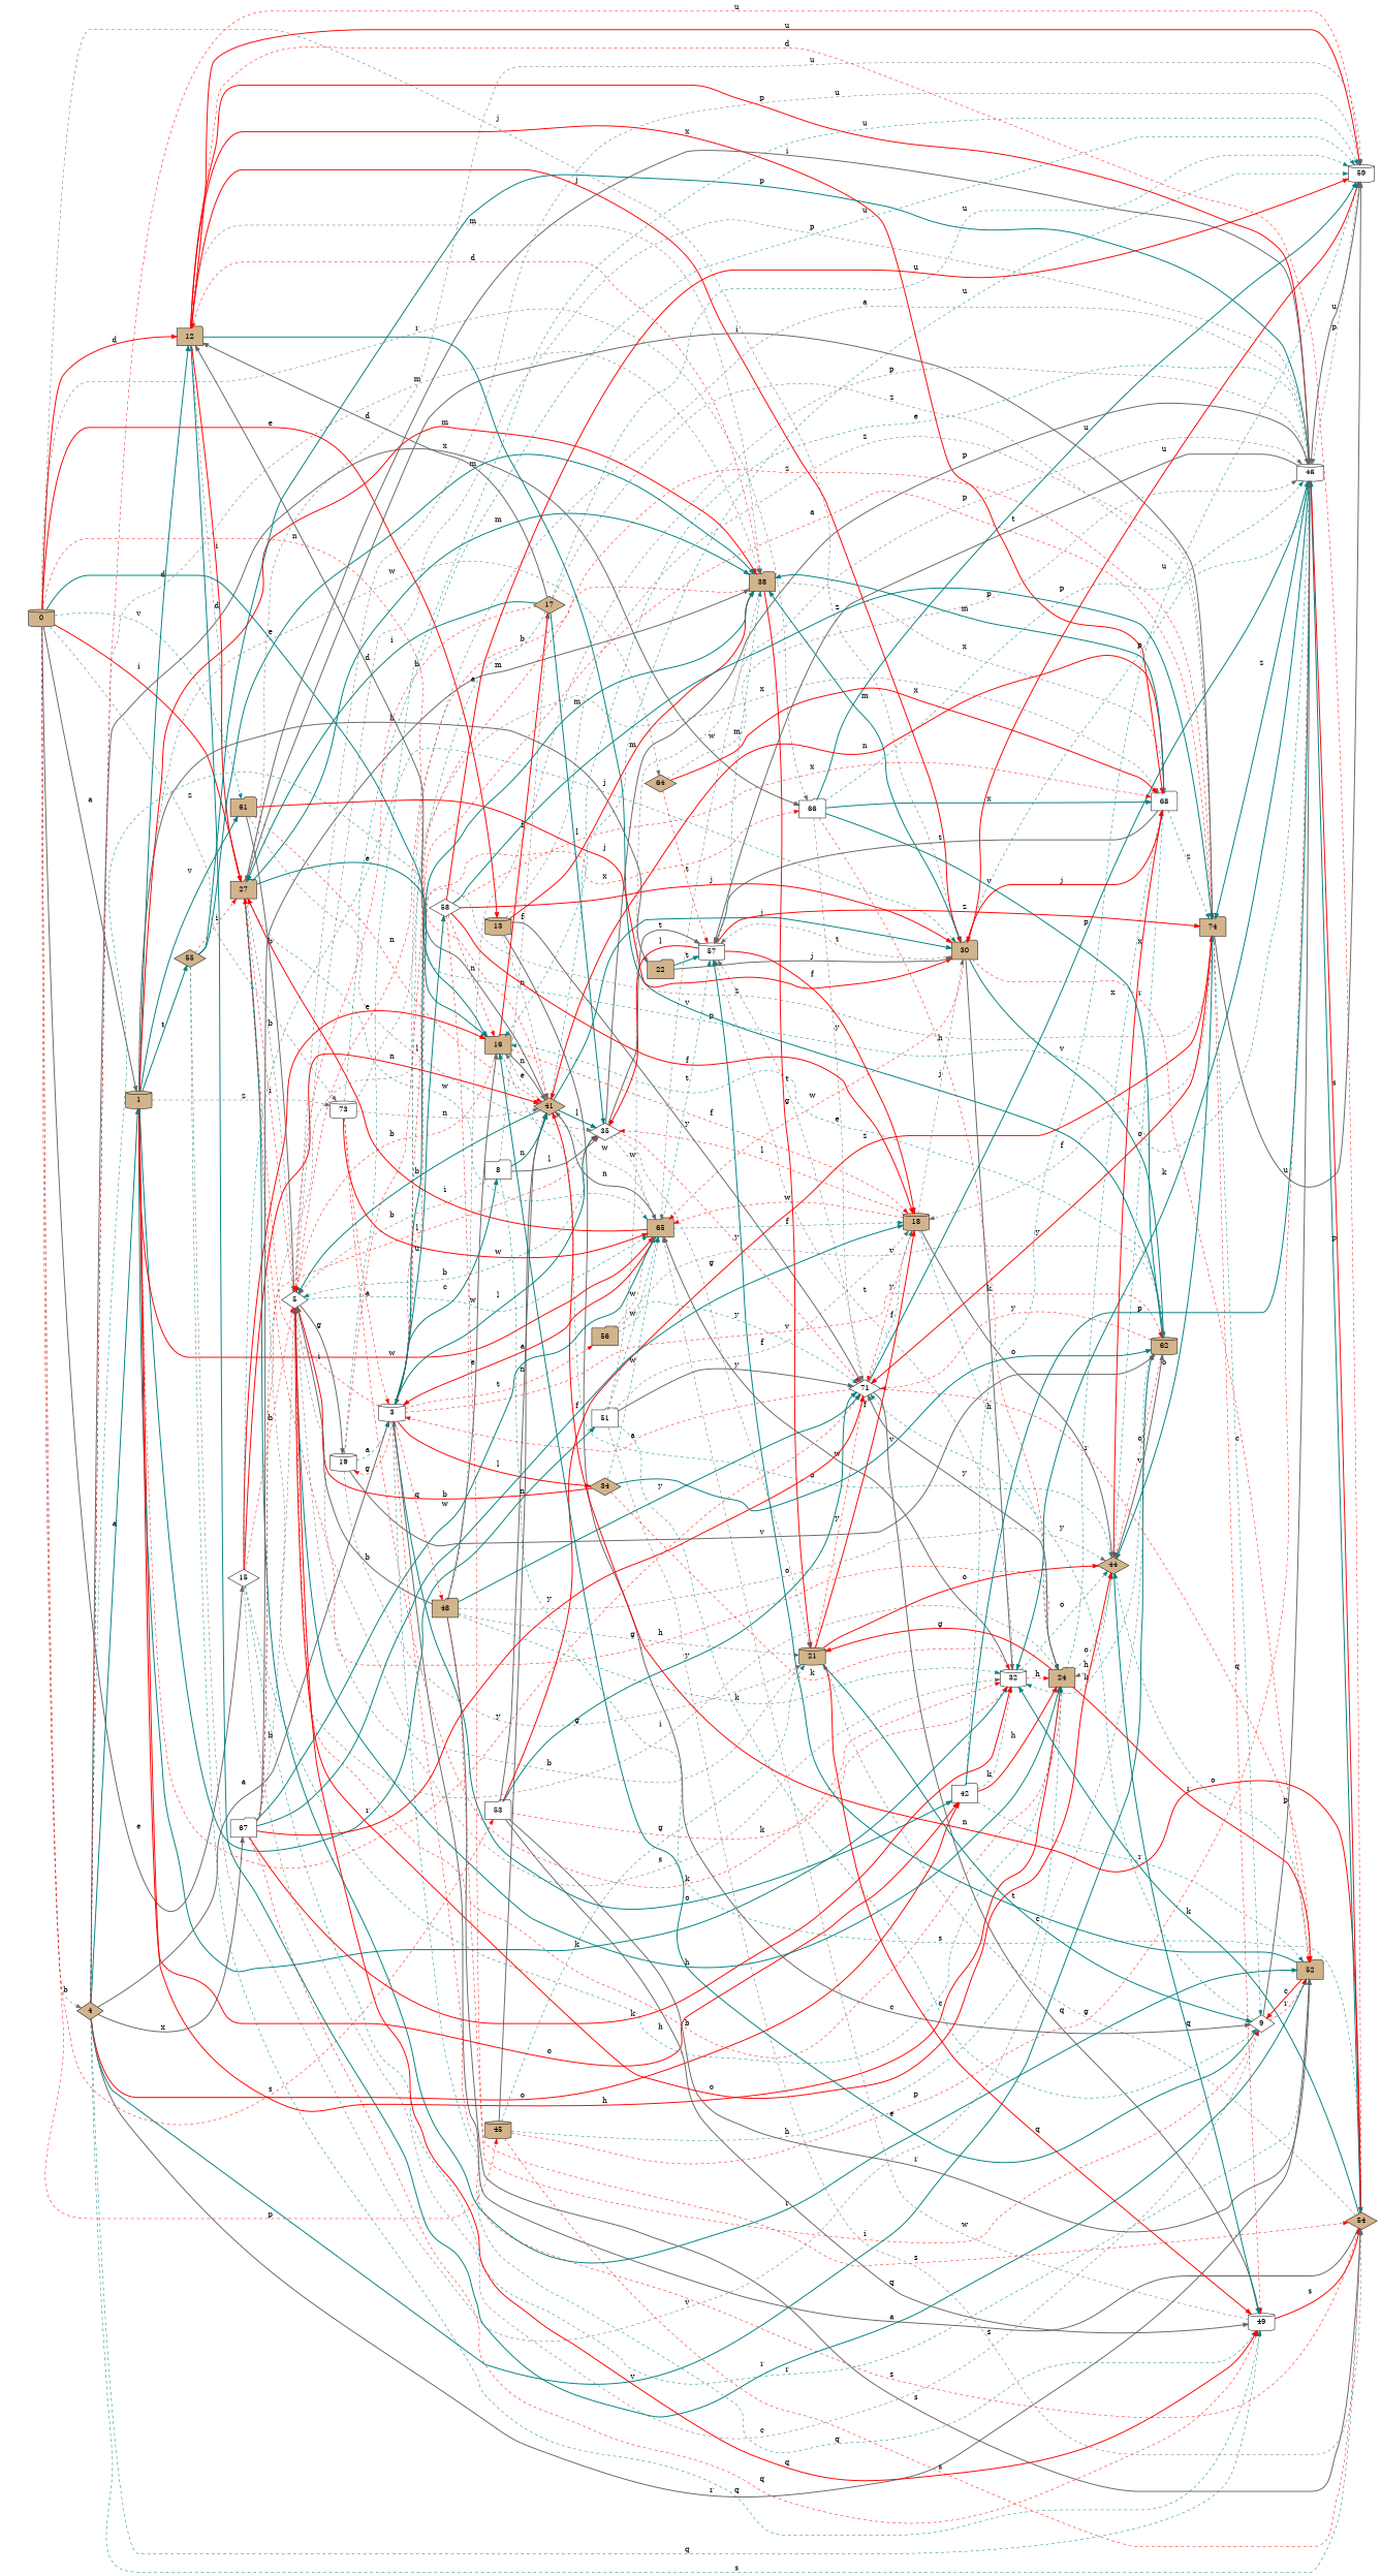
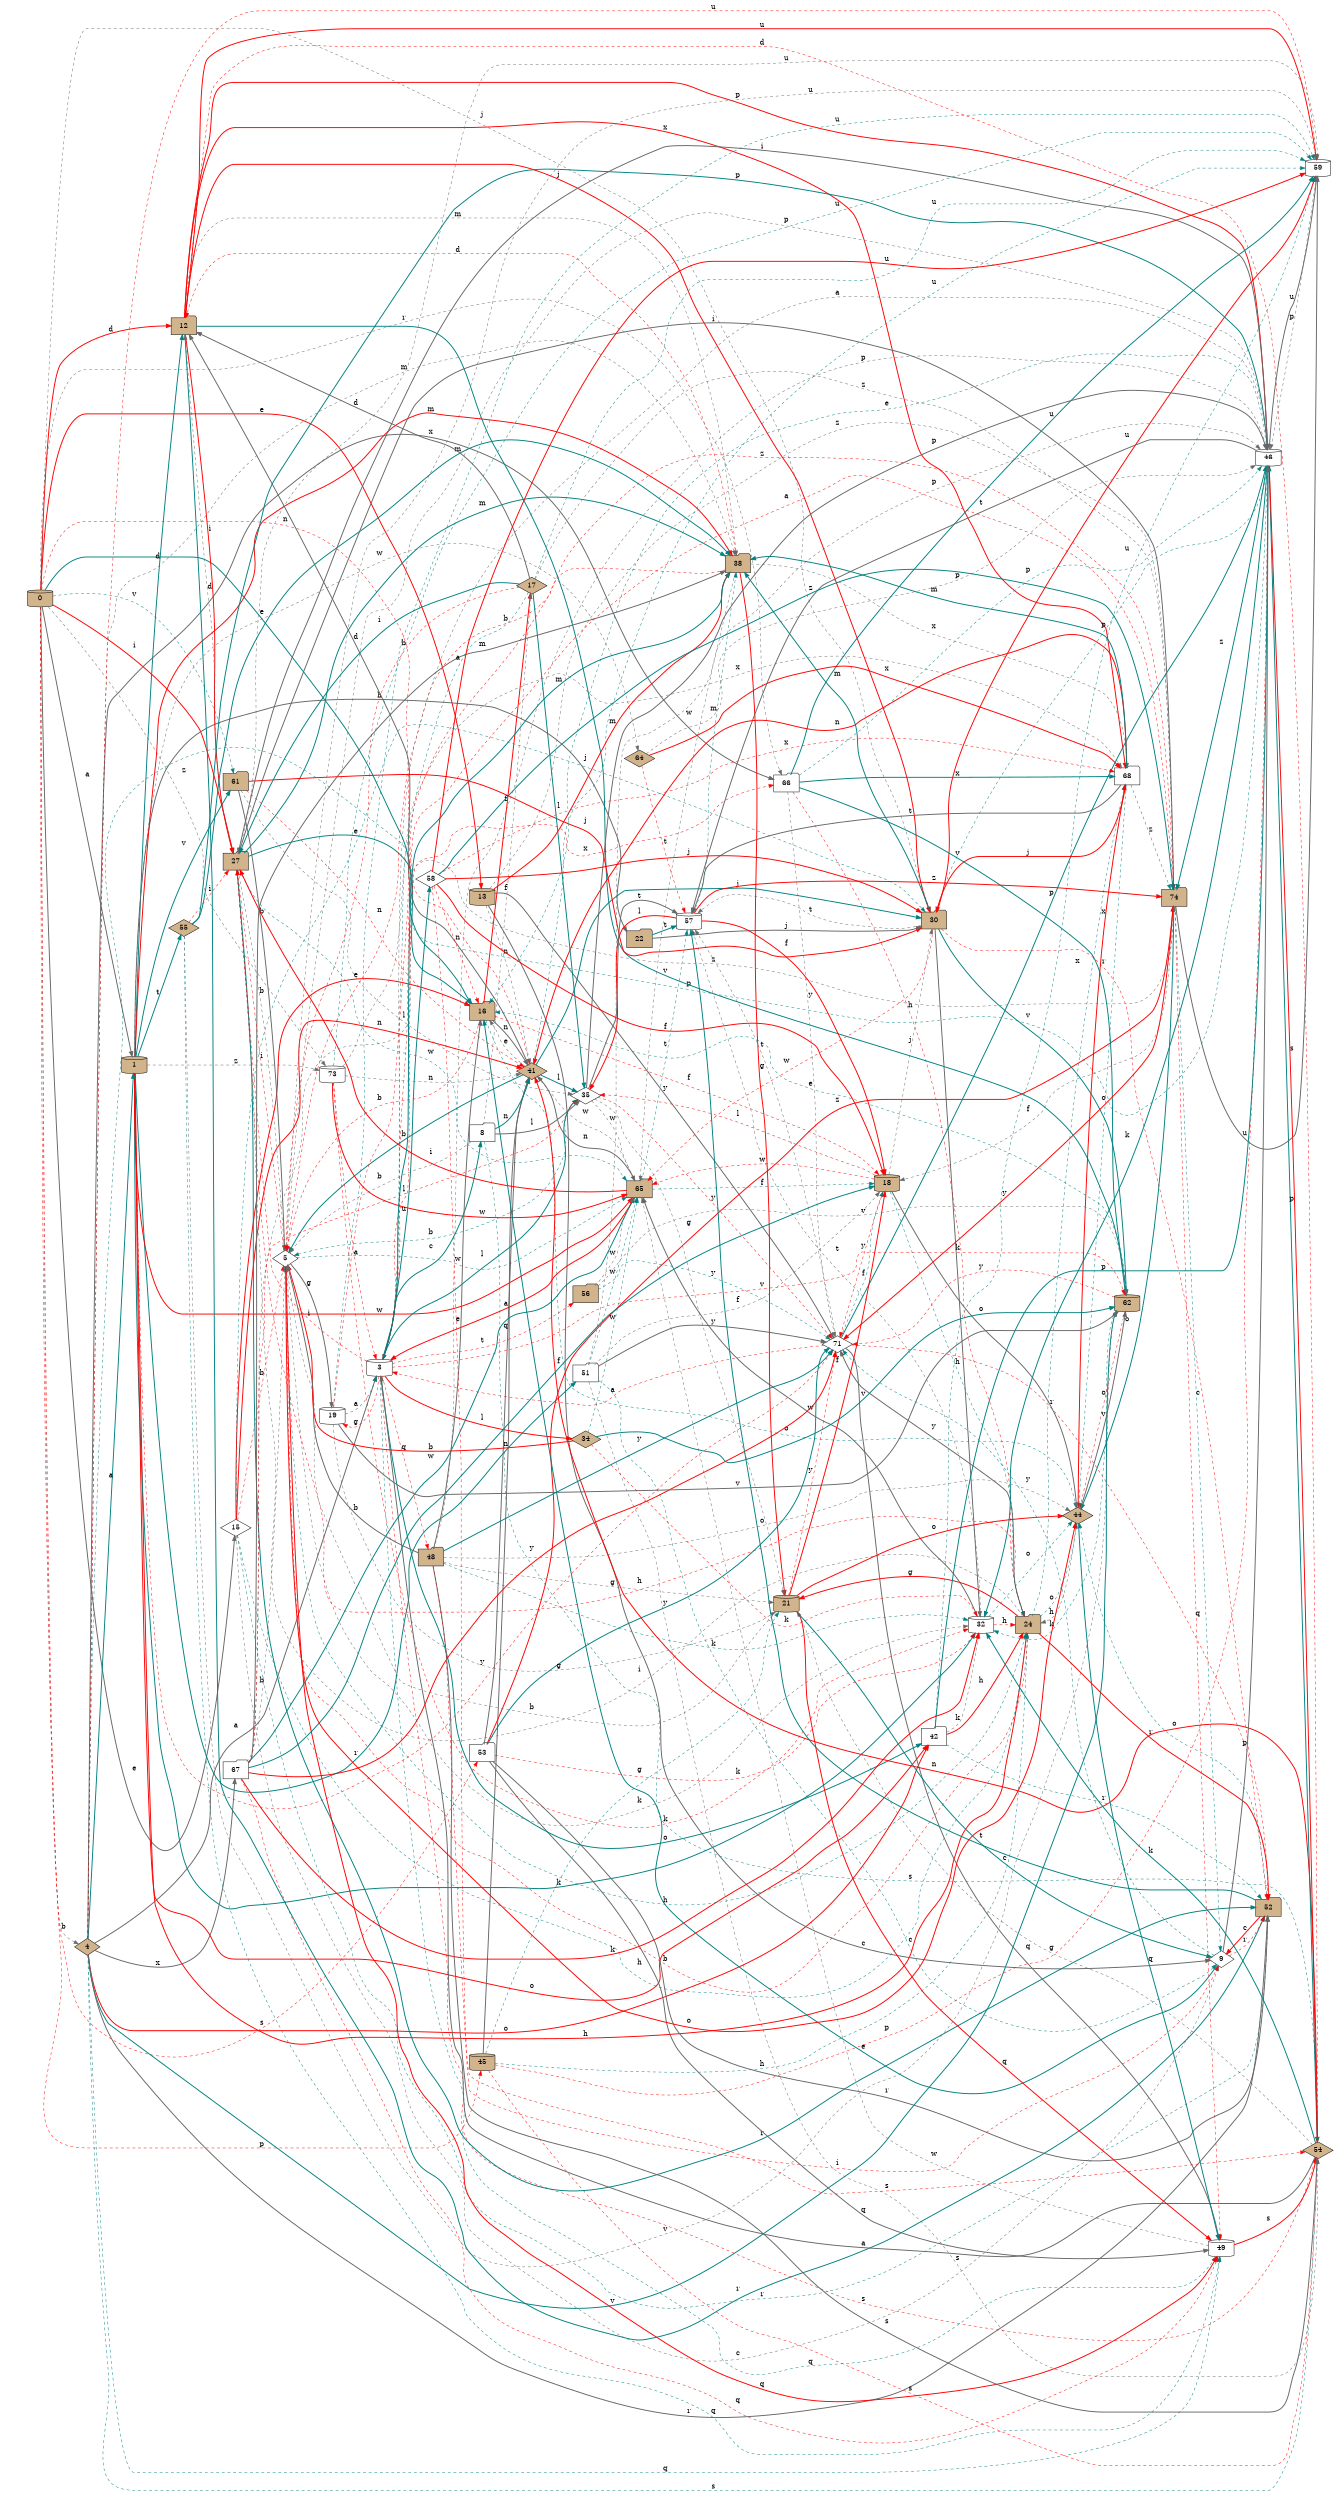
  strict digraph {
    rankdir=LR
    node [fillcolor=tan shape=folder style=filled]
    edge [color=red style=dashed]
    0 [shape=cylinder]
    1 [shape=cylinder]
    4 [shape=diamond]
    12
    13 [shape=cylinder]
    15 [fillcolor=white shape=diamond]
    16
    27
    30
    41 [shape=diamond]
    45 [shape=cylinder]
    53 [fillcolor=white]
    61
    66 [fillcolor=white]
    73 [fillcolor=white shape=cylinder]
    22
    24
    32 [fillcolor=white shape=cylinder]
    38
    42 [fillcolor=white]
    51 [fillcolor=white]
    55 [shape=diamond]
    64 [shape=diamond]
    65
    71 [fillcolor=white shape=diamond]
    3 [fillcolor=white shape=cylinder]
    49 [fillcolor=white shape=cylinder]
    54 [shape=diamond]
    62 [shape=cylinder]
    46 [fillcolor=white shape=cylinder]
    52
    59 [fillcolor=white shape=cylinder]
    67 [fillcolor=white]
    68 [fillcolor=white]
    9 [fillcolor=white shape=diamond]
    74
    5 [fillcolor=white shape=diamond]
    44 [shape=diamond]
    17 [shape=diamond]
    18 [shape=cylinder]
    57 [fillcolor=white shape=cylinder]
    35 [fillcolor=white shape=diamond]
    21 [shape=cylinder]
    8 [fillcolor=white]
    19 [fillcolor=white shape=cylinder]
    34 [shape=diamond]
    48
    56
    58 [fillcolor=white shape=diamond]
    0 -> 1 [color=gray40 label=a style=bold]
    0 -> 4 [color=gray40 label=b]
    0 -> 12 [label=d style=bold]
    0 -> 13 [label=e style=bold]
    0 -> 15 [color=gray40 label=e style=bold]
    0 -> 16 [color=teal label=e style=bold]
    0 -> 27 [label=i style=bold]
    0 -> 30 [color=gray40 label=j]
    0 -> 41 [label=n]
    0 -> 45 [label=p]
    0 -> 53 [label=s]
    0 -> 61 [color=teal label=v]
    0 -> 66 [color=gray40 label=r]
    0 -> 73 [color=gray40 label=z]
    1 -> 12 [color=teal label=d style=bold]
    1 -> 61 [color=teal label=v style=bold]
    1 -> 73 [color=gray40 label=z]
    1 -> 22 [color=gray40 label=h style=bold]
    1 -> 24 [label=h style=bold]
    1 -> 32 [color=teal label=k style=bold]
    1 -> 38 [label=m style=bold]
    1 -> 42 [label=o style=bold]
    1 -> 51 [color=teal label=r style=bold]
    1 -> 55 [color=teal label=t style=bold]
    1 -> 64 [color=gray40 label=w]
    1 -> 65 [label=w style=bold]
    1 -> 71 [label=y]
    4 -> 1 [color=teal label=a style=bold]
    4 -> 66 [color=gray40 label=x style=bold]
    4 -> 38 [color=gray40 label=m]
    4 -> 42 [label=o style=bold]
    4 -> 3 [color=gray40 label=a style=bold]
    4 -> 49 [color=teal label=q]
    4 -> 54 [color=teal label=s]
    4 -> 62 [color=teal label=v style=bold]
    4 -> 46 [color=teal label=p]
    4 -> 52 [color=gray40 label=r style=bold]
    4 -> 59 [label=u]
    4 -> 67 [color=gray40 label=x style=bold]
    12 -> 27 [label=i style=bold]
    12 -> 30 [label=j style=bold]
    12 -> 38 [color=gray40 label=m]
    12 -> 62 [color=teal label=v style=bold]
    12 -> 46 [label=p style=bold]
    12 -> 52 [color=teal label=r style=bold]
    12 -> 59 [label=u style=bold]
    12 -> 68 [label=x style=bold]
    13 -> 41 [color=gray40 label=n]
    13 -> 38 [label=m style=bold]
    13 -> 71 [color=gray40 label=y style=bold]
    13 -> 9 [color=gray40 label=c style=bold]
    13 -> 74 [color=gray40 label=z]
    15 -> 16 [label=e style=bold]
    15 -> 30 [color=teal label=j]
    15 -> 41 [label=n style=bold]
    15 -> 24 [color=teal label=h]
    15 -> 52 [color=teal label=r]
    15 -> 9 [color=gray40 label=c]
    15 -> 5 [label=b]
    16 -> 41 [color=gray40 label=n style=bold]
    16 -> 5 [label=b]
    16 -> 44 [color=teal label=o]
    16 -> 17 [label=f style=bold]
    16 -> 18 [label=f]
    27 -> 12 [color=gray40 label=d]
    27 -> 16 [color=teal label=e style=bold]
    27 -> 24 [label=h]
    27 -> 38 [color=teal label=m style=bold]
    27 -> 65 [color=teal label=w]
    27 -> 52 [color=teal label=r style=bold]
    27 -> 59 [color=gray40 label=u]
    27 -> 5 [color=gray40 label=b]
    30 -> 32 [color=gray40 label=k style=bold]
    30 -> 38 [color=teal label=m style=bold]
    30 -> 65 [label=w]
    30 -> 62 [color=teal label=v style=bold]
    30 -> 46 [color=teal label=p]
    30 -> 52 [label=r]
    30 -> 59 [label=u style=bold]
    30 -> 57 [color=gray40 label=t]
    41 -> 12 [color=gray40 label=d style=bold]
    41 -> 16 [color=gray40 label=e]
    41 -> 30 [color=teal label=j style=bold]
    41 -> 65 [color=gray40 label=w]
    41 -> 59 [color=teal label=u]
    41 -> 5 [color=teal label=b style=bold]
    41 -> 35 [color=teal label=l style=bold]
    45 -> 41 [color=gray40 label=n style=bold]
    45 -> 24 [color=teal label=h]
    45 -> 54 [label=s]
    45 -> 46 [label=p]
    45 -> 21 [color=teal label=g]
-   53 -> 41 [color=gray40 label=n style=bold]
+   53 -> 41 [color=gray40 label=q style=bold]
    53 -> 32 [label=k]
    53 -> 71 [color=teal label=y style=bold]
    53 -> 49 [color=gray40 label=q style=bold]
    53 -> 52 [color=gray40 label=r style=bold]
    53 -> 74 [label=z style=bold]
    61 -> 30 [label=j style=bold]
    61 -> 41 [label=n]
    61 -> 5 [color=gray40 label=b style=bold]
    61 -> 35 [color=gray40 label=l]
    66 -> 24 [label=h]
    66 -> 71 [color=gray40 label=y]
    66 -> 62 [color=teal label=v style=bold]
    66 -> 46 [color=teal label=p]
    66 -> 59 [color=teal label=u style=bold]
    66 -> 68 [color=teal label=x style=bold]
    73 -> 41 [color=gray40 label=n]
    73 -> 32 [label=k]
    73 -> 65 [label=w style=bold]
    73 -> 3 [label=a]
    73 -> 59 [color=teal label=u]
    73 -> 68 [color=gray40 label=x]
    22 -> 30 [color=gray40 label=j style=bold]
    22 -> 57 [color=teal label=t style=bold]
    24 -> 27 [color=gray40 label=i]
    24 -> 71 [color=gray40 label=y style=bold]
    24 -> 52 [label=r style=bold]
    24 -> 68 [color=teal label=x]
    24 -> 5 [label=b]
    24 -> 44 [color=teal label=o]
    24 -> 21 [label=g style=bold]
    32 -> 24 [label=h]
    32 -> 65 [color=gray40 label=w style=bold]
    32 -> 44 [color=teal label=o]
    32 -> 57 [color=gray40 label=t]
    38 -> 12 [label=d]
    38 -> 65 [color=gray40 label=w]
    38 -> 68 [color=gray40 label=x]
    38 -> 5 [label=b]
    38 -> 21 [label=g style=bold]
    42 -> 24 [label=h style=bold]
    42 -> 32 [color=gray40 label=k]
    42 -> 46 [color=teal label=p style=bold]
    42 -> 52 [color=teal label=r]
    42 -> 59 [color=teal label=u]
    51 -> 65 [color=teal label=w]
    51 -> 71 [color=gray40 label=y style=bold]
    51 -> 54 [color=gray40 label=s]
    51 -> 46 [color=gray40 label=p]
    51 -> 9 [color=teal label=c]
    51 -> 18 [color=gray40 label=f]
    55 -> 27 [label=i]
    55 -> 38 [color=teal label=m style=bold]
    55 -> 49 [color=teal label=q]
    55 -> 62 [color=gray40 label=v]
    55 -> 46 [color=teal label=p style=bold]
    64 -> 46 [color=gray40 label=p]
    64 -> 68 [label=x style=bold]
    64 -> 57 [label=t]
    65 -> 27 [label=i style=bold]
    65 -> 41 [color=gray40 label=n style=bold]
    65 -> 3 [label=a style=bold]
    65 -> 18 [color=teal label=f]
    65 -> 57 [color=teal label=t]
    71 -> 3 [label=a]
    71 -> 49 [color=gray40 label=q style=bold]
    71 -> 46 [color=teal label=p style=bold]
    71 -> 52 [label=r]
    71 -> 18 [color=teal label=f]
    71 -> 57 [color=gray40 label=t]
    3 -> 27 [label=i]
    3 -> 66 [label=x]
    3 -> 38 [color=teal label=m style=bold]
    3 -> 42 [color=teal label=o style=bold]
    3 -> 49 [color=teal label=q]
    3 -> 54 [label=s]
    3 -> 62 [label=v]
    3 -> 35 [color=teal label=l style=bold]
    3 -> 8 [color=teal label=c style=bold]
    3 -> 19 [label=g]
    3 -> 34 [label=l style=bold]
    3 -> 48 [label=q]
    3 -> 56 [label=t]
    3 -> 58 [color=teal label=u style=bold]
    49 -> 65 [color=gray40 label=w]
    49 -> 54 [label=s style=bold]
    54 -> 12 [label=d]
    54 -> 41 [label=n style=bold]
    54 -> 32 [color=teal label=k style=bold]
    54 -> 3 [color=gray40 label=a style=bold]
    54 -> 46 [color=teal label=p style=bold]
    54 -> 21 [color=gray40 label=g]
    62 -> 16 [color=teal label=e]
    62 -> 32 [color=teal label=k]
    62 -> 71 [label=y]
    62 -> 44 [label=o]
    46 -> 16 [color=teal label=e]
    46 -> 27 [color=gray40 label=i style=bold]
    46 -> 32 [color=teal label=k style=bold]
    46 -> 3 [color=gray40 label=a]
    46 -> 54 [label=s style=bold]
    46 -> 59 [color=gray40 label=u style=bold]
    46 -> 74 [color=teal label=z style=bold]
    46 -> 57 [color=gray40 label=t style=bold]
    52 -> 9 [label=c style=bold]
    52 -> 44 [color=teal label=o]
    52 -> 57 [color=teal label=t style=bold]
    59 -> 46 [color=gray40 label=p]
    67 -> 32 [label=k style=bold]
    67 -> 38 [color=gray40 label=m style=bold]
    67 -> 65 [color=teal label=w style=bold]
    67 -> 71 [label=y style=bold]
    67 -> 49 [label=q]
    67 -> 74 [color=gray40 label=z]
    67 -> 5 [color=gray40 label=b]
    67 -> 18 [color=teal label=f style=bold]
    67 -> 35 [label=l]
    68 -> 30 [label=j style=bold]
    68 -> 41 [label=n style=bold]
    68 -> 38 [color=teal label=m style=bold]
    68 -> 74 [color=teal label=z]
    68 -> 44 [color=teal label=o]
    68 -> 57 [color=gray40 label=t style=bold]
    9 -> 16 [color=teal label=e style=bold]
    9 -> 71 [color=teal label=y]
    9 -> 46 [color=gray40 label=p style=bold]
    9 -> 52 [label=r]
    74 -> 27 [color=gray40 label=i style=bold]
    74 -> 71 [label=y style=bold]
    74 -> 3 [label=a]
    74 -> 49 [label=q]
    74 -> 59 [color=gray40 label=u style=bold]
    74 -> 9 [color=teal label=c]
    74 -> 44 [color=teal label=o style=bold]
    74 -> 18 [color=gray40 label=f]
    5 -> 27 [label=i]
-   5 -> 24 [color=teal label=h style=bold]
-   5 -> 32 [color=gray40 label=s]
+   5 -> 24 [color=teal label=h]
+   5 -> 32 [color=gray40 label=k]
    5 -> 65 [color=teal label=w]
    5 -> 49 [label=q style=bold]
    5 -> 46 [color=gray40 label=p]
    5 -> 59 [color=gray40 label=u]
    5 -> 44 [label=o style=bold]
    5 -> 19 [color=gray40 label=g style=bold]
    44 -> 24 [color=gray40 label=h]
    44 -> 49 [color=teal label=q style=bold]
    44 -> 62 [color=gray40 label=v style=bold]
    44 -> 68 [label=x style=bold]
    17 -> 12 [color=gray40 label=d style=bold]
    17 -> 27 [color=teal label=i style=bold]
    17 -> 3 [color=teal label=a]
    17 -> 59 [color=teal label=u]
    17 -> 74 [color=gray40 label=z]
    17 -> 5 [label=b]
    17 -> 35 [color=teal label=l style=bold]
    18 -> 30 [color=gray40 label=j]
    18 -> 24 [color=teal label=h]
    18 -> 65 [label=w]
    18 -> 71 [label=y]
    18 -> 44 [color=gray40 label=o style=bold]
    18 -> 35 [label=l]
    57 -> 38 [color=teal label=m]
    57 -> 74 [label=z style=bold]
    57 -> 18 [label=f style=bold]
    57 -> 35 [label=l style=bold]
    35 -> 65 [color=gray40 label=w]
    35 -> 71 [label=y]
    35 -> 46 [color=gray40 label=p style=bold]
    35 -> 5 [color=teal label=b]
    35 -> 57 [color=gray40 label=t style=bold]
    35 -> 21 [color=gray40 label=g]
    21 -> 71 [label=y]
    21 -> 49 [label=q style=bold]
    21 -> 9 [color=teal label=c style=bold]
    21 -> 5 [color=gray40 label=b]
    21 -> 44 [label=o style=bold]
    21 -> 18 [label=f style=bold]
    8 -> 41 [color=teal label=n style=bold]
    8 -> 54 [color=teal label=s]
    8 -> 5 [color=gray40 label=b]
    8 -> 17 [color=gray40 label=f]
    8 -> 35 [color=gray40 label=l style=bold]
    19 -> 3 [color=teal label=a]
    19 -> 62 [color=gray40 label=v style=bold]
    19 -> 59 [color=teal label=u]
    19 -> 74 [label=z]
    19 -> 21 [color=gray40 label=g]
    34 -> 32 [label=k]
    34 -> 65 [color=teal label=w]
    34 -> 62 [color=teal label=v style=bold]
    34 -> 5 [label=b style=bold]
    48 -> 16 [color=gray40 label=e style=bold]
    48 -> 32 [color=teal label=k]
    48 -> 71 [color=teal label=y style=bold]
    48 -> 54 [color=gray40 label=s style=bold]
    48 -> 46 [color=gray40 label=p]
    48 -> 9 [label=i]
    48 -> 5 [color=gray40 label=b style=bold]
    48 -> 44 [color=gray40 label=o]
    48 -> 21 [color=gray40 label=g]
    56 -> 65 [color=gray40 label=w]
    56 -> 71 [color=teal label=y]
    56 -> 62 [color=gray40 label=v]
    58 -> 16 [label=n]
    58 -> 30 [label=j style=bold]
    58 -> 54 [label=s]
    58 -> 59 [label=u style=bold]
    58 -> 68 [label=x]
    58 -> 74 [color=teal label=z style=bold]
    58 -> 18 [label=f style=bold]
  }
